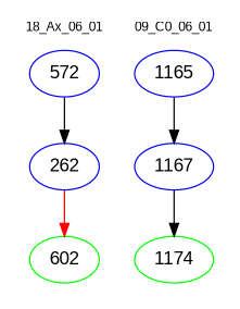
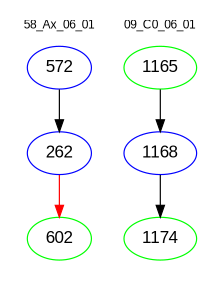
  digraph {
    fontname="Liberation Sans"
    node [color=blue fontname="Liberation Sans"]
    edge [color=black fontname="Liberation Sans"]
    n1 [label=572]
    n2 [label=262]
    n3 [color=green label=602]
-   n4 [label=1165]
-   n5 [label=1167]
+   n4 [color=green label=1165]
+   n5 [label=1168]
    n6 [color=green label=1174]
    subgraph cluster_1 {
      color=white
      fontsize=10
-     label="18_Ax_06_01"
+     label="58_Ax_06_01"
      n1
      n2
      n3
    }
    subgraph cluster_2 {
      color=white
      fontsize=10
      label="09_C0_06_01"
      n4
      n5
      n6
    }
    n1 -> n2
    n2 -> n3 [color=red]
    n4 -> n5
    n5 -> n6
  }
